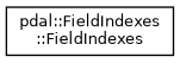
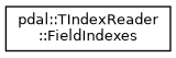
  digraph {
    rankdir=TB
-   n1 [color=black fillcolor=white fontname=Helvetica fontsize=10 height=0.2 label="pdal::FieldIndexes\l::FieldIndexes" shape=record style=filled width=0.4]
+   n1 [color=black fillcolor=white fontname=Helvetica fontsize=10 height=0.2 label="pdal::TIndexReader\l::FieldIndexes" shape=record style=filled width=0.4]
  }
